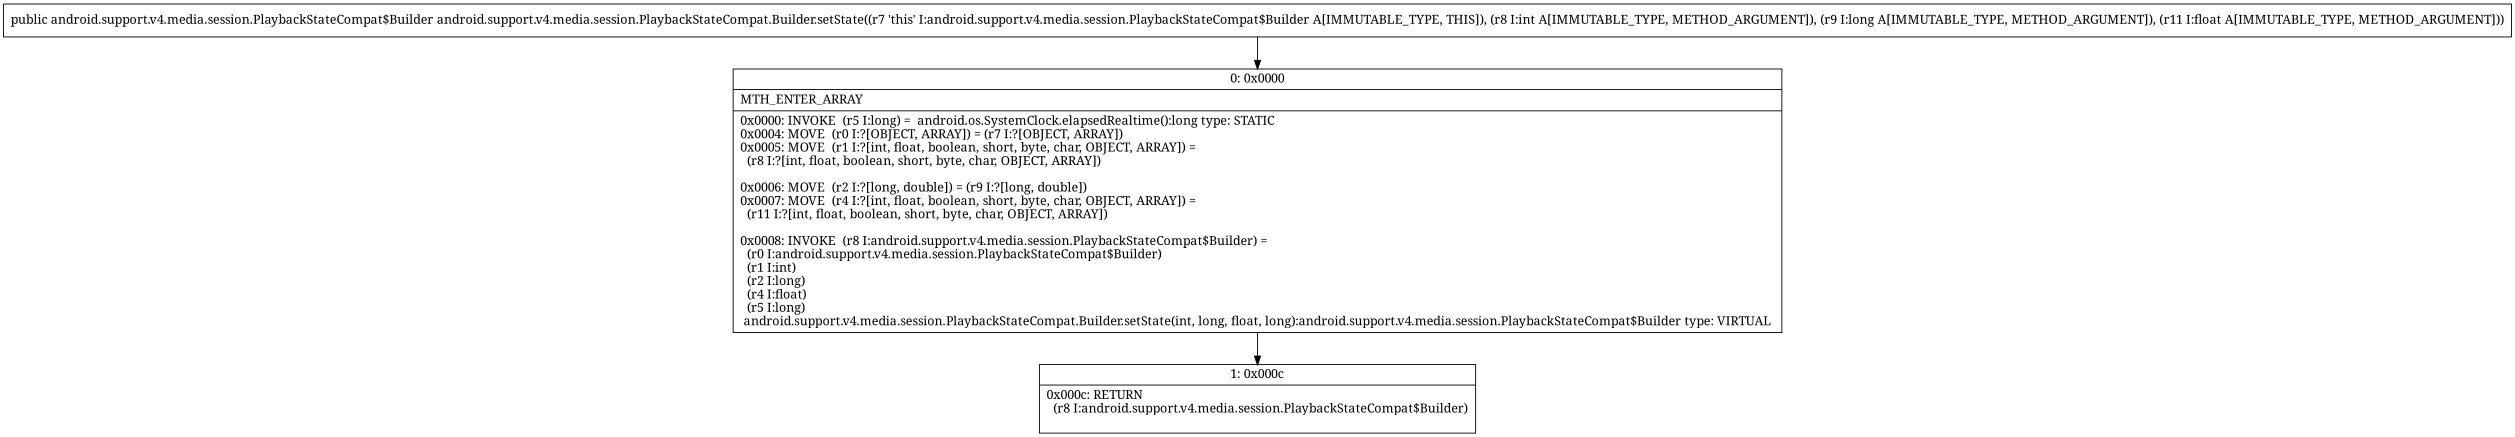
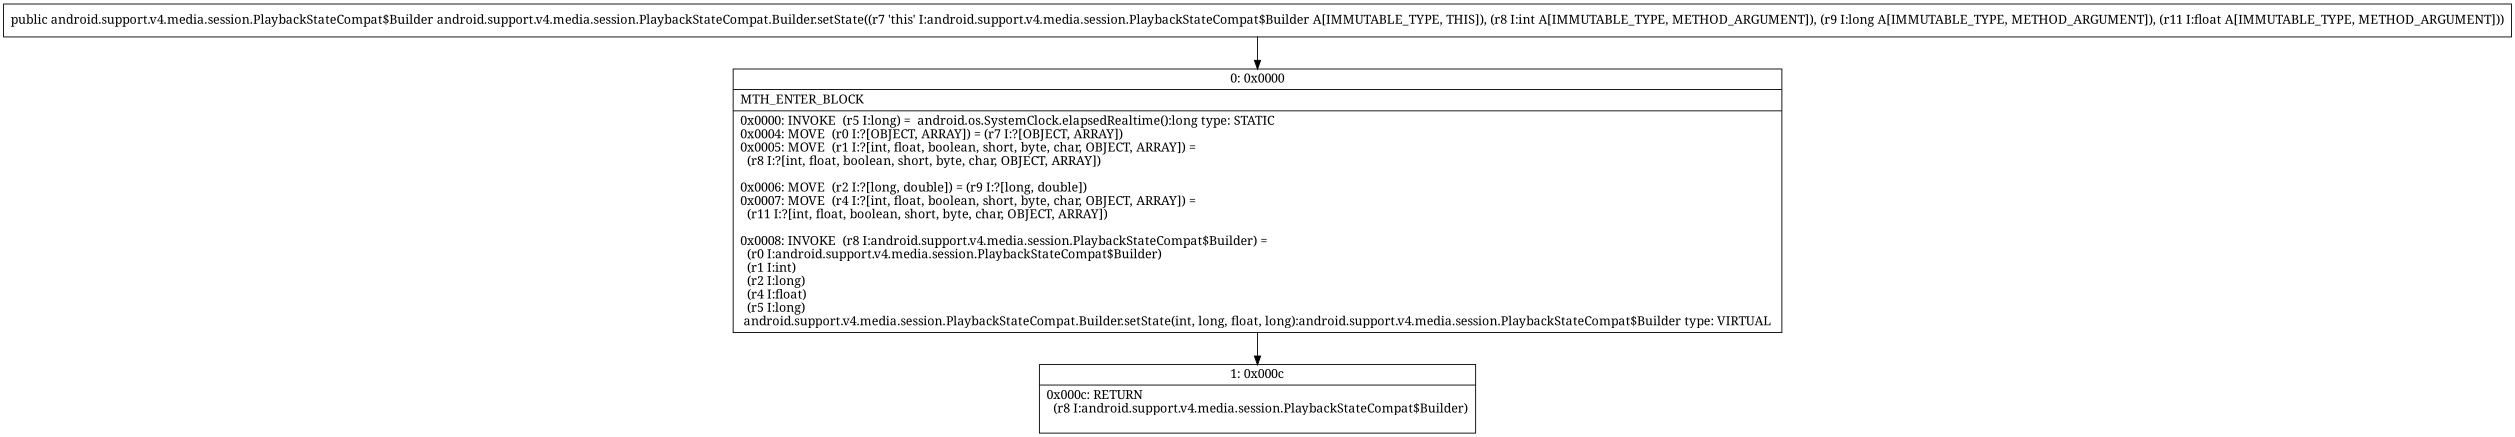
  digraph {
    fontname="Noto Serif"
    node [shape=record fontname="Noto Serif"]
    edge [fontname="Noto Serif"]
-   n1 [label="{0\:\ 0x0000|MTH_ENTER_ARRAY\l|0x0000: INVOKE  (r5 I:long) =  android.os.SystemClock.elapsedRealtime():long type: STATIC \l0x0004: MOVE  (r0 I:?[OBJECT, ARRAY]) = (r7 I:?[OBJECT, ARRAY]) \l0x0005: MOVE  (r1 I:?[int, float, boolean, short, byte, char, OBJECT, ARRAY]) = \l  (r8 I:?[int, float, boolean, short, byte, char, OBJECT, ARRAY])\l \l0x0006: MOVE  (r2 I:?[long, double]) = (r9 I:?[long, double]) \l0x0007: MOVE  (r4 I:?[int, float, boolean, short, byte, char, OBJECT, ARRAY]) = \l  (r11 I:?[int, float, boolean, short, byte, char, OBJECT, ARRAY])\l \l0x0008: INVOKE  (r8 I:android.support.v4.media.session.PlaybackStateCompat$Builder) = \l  (r0 I:android.support.v4.media.session.PlaybackStateCompat$Builder)\l  (r1 I:int)\l  (r2 I:long)\l  (r4 I:float)\l  (r5 I:long)\l android.support.v4.media.session.PlaybackStateCompat.Builder.setState(int, long, float, long):android.support.v4.media.session.PlaybackStateCompat$Builder type: VIRTUAL \l}"]
+   n1 [label="{0\:\ 0x0000|MTH_ENTER_BLOCK\l|0x0000: INVOKE  (r5 I:long) =  android.os.SystemClock.elapsedRealtime():long type: STATIC \l0x0004: MOVE  (r0 I:?[OBJECT, ARRAY]) = (r7 I:?[OBJECT, ARRAY]) \l0x0005: MOVE  (r1 I:?[int, float, boolean, short, byte, char, OBJECT, ARRAY]) = \l  (r8 I:?[int, float, boolean, short, byte, char, OBJECT, ARRAY])\l \l0x0006: MOVE  (r2 I:?[long, double]) = (r9 I:?[long, double]) \l0x0007: MOVE  (r4 I:?[int, float, boolean, short, byte, char, OBJECT, ARRAY]) = \l  (r11 I:?[int, float, boolean, short, byte, char, OBJECT, ARRAY])\l \l0x0008: INVOKE  (r8 I:android.support.v4.media.session.PlaybackStateCompat$Builder) = \l  (r0 I:android.support.v4.media.session.PlaybackStateCompat$Builder)\l  (r1 I:int)\l  (r2 I:long)\l  (r4 I:float)\l  (r5 I:long)\l android.support.v4.media.session.PlaybackStateCompat.Builder.setState(int, long, float, long):android.support.v4.media.session.PlaybackStateCompat$Builder type: VIRTUAL \l}"]
    n2 [label="{1\:\ 0x000c|0x000c: RETURN  \l  (r8 I:android.support.v4.media.session.PlaybackStateCompat$Builder)\l \l}"]
    n3 [label="{public android.support.v4.media.session.PlaybackStateCompat$Builder android.support.v4.media.session.PlaybackStateCompat.Builder.setState((r7 'this' I:android.support.v4.media.session.PlaybackStateCompat$Builder A[IMMUTABLE_TYPE, THIS]), (r8 I:int A[IMMUTABLE_TYPE, METHOD_ARGUMENT]), (r9 I:long A[IMMUTABLE_TYPE, METHOD_ARGUMENT]), (r11 I:float A[IMMUTABLE_TYPE, METHOD_ARGUMENT])) }"]
    n1 -> n2
    n3 -> n1
  }
